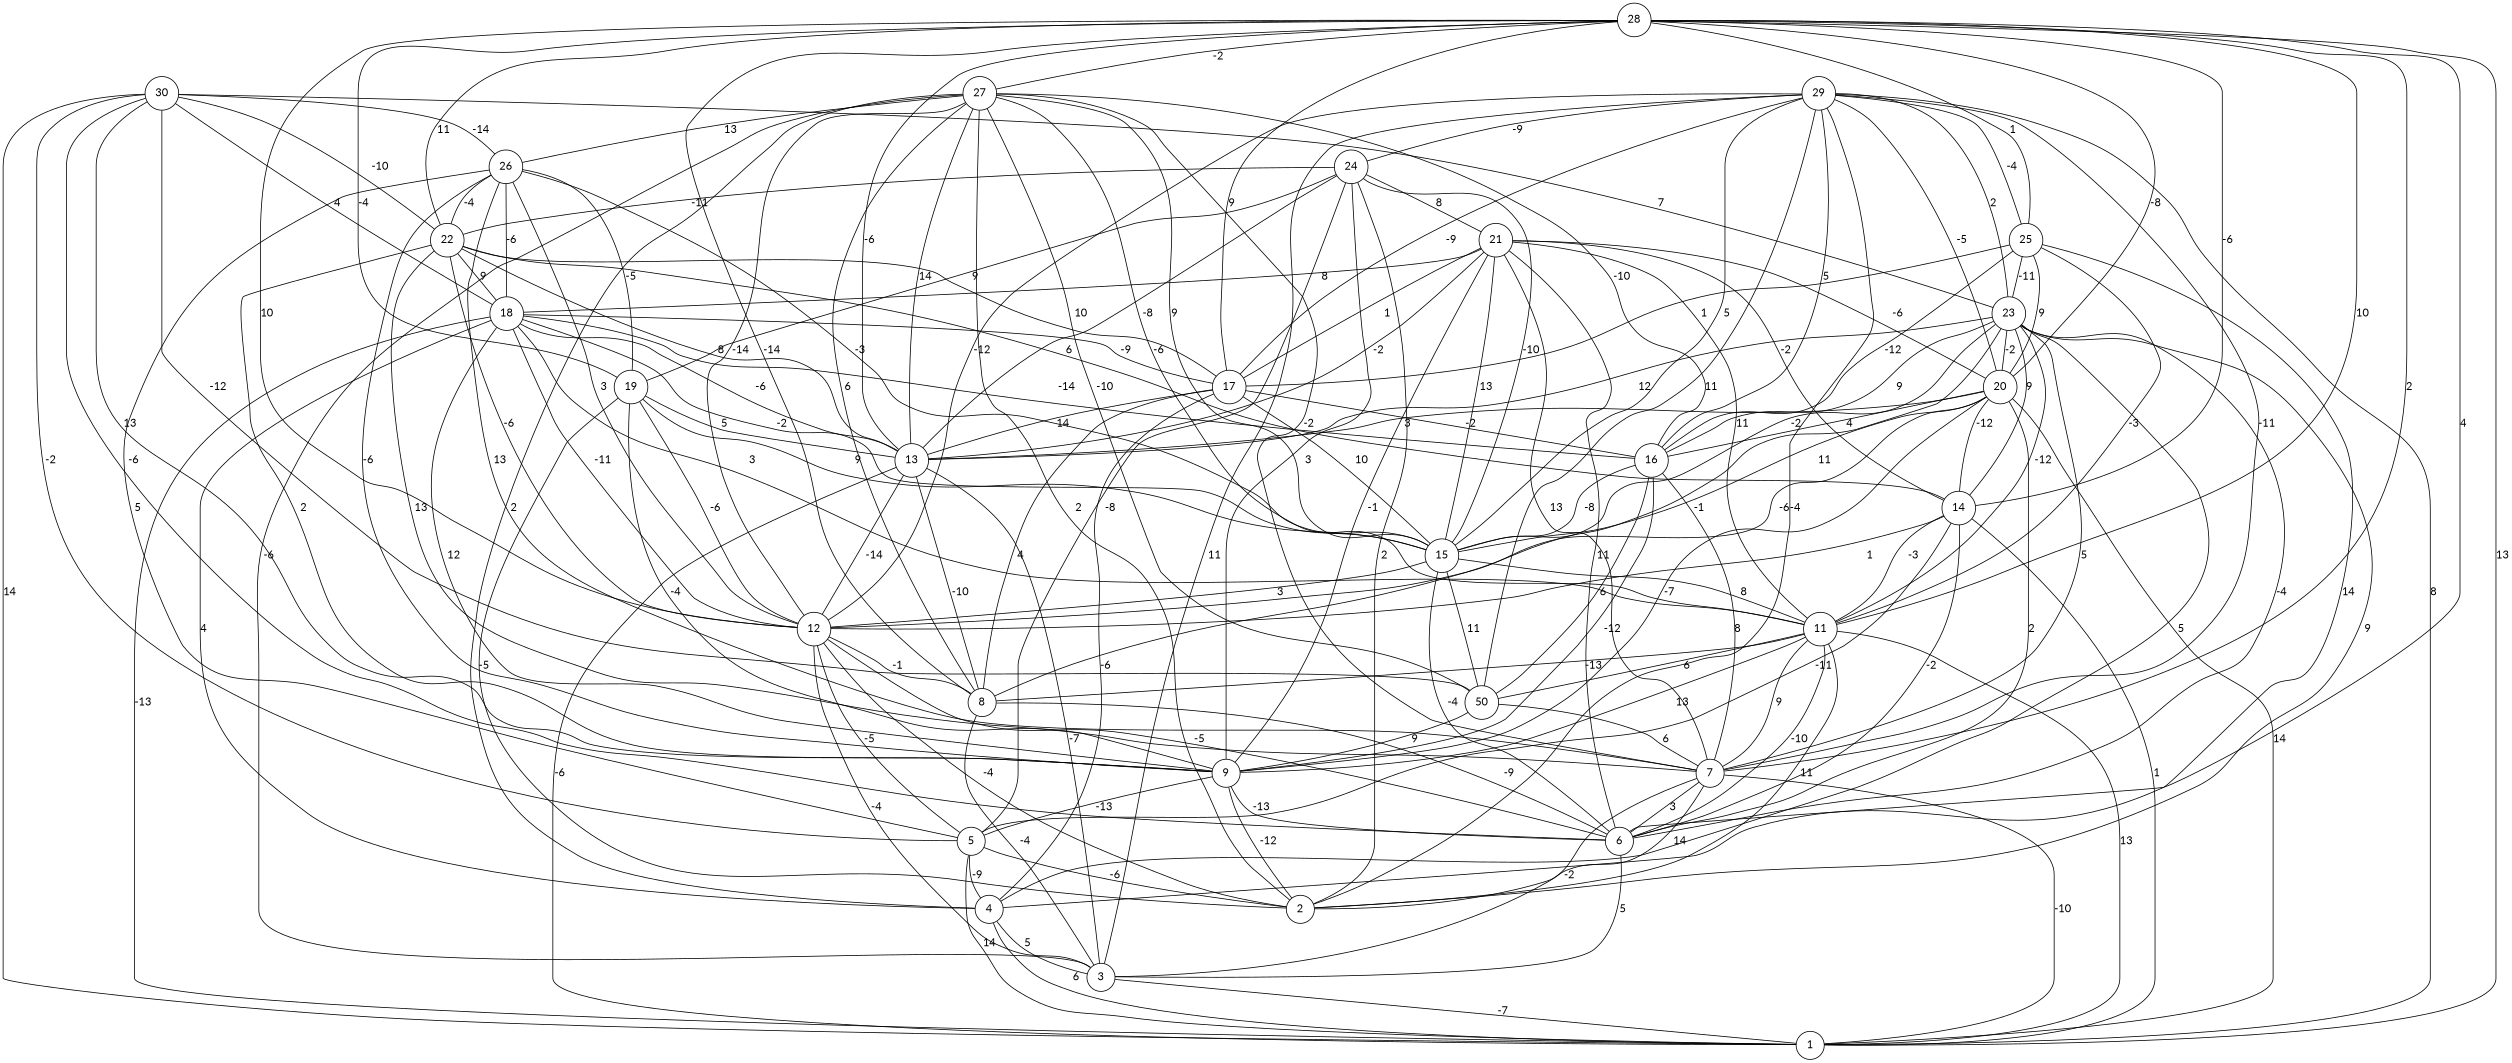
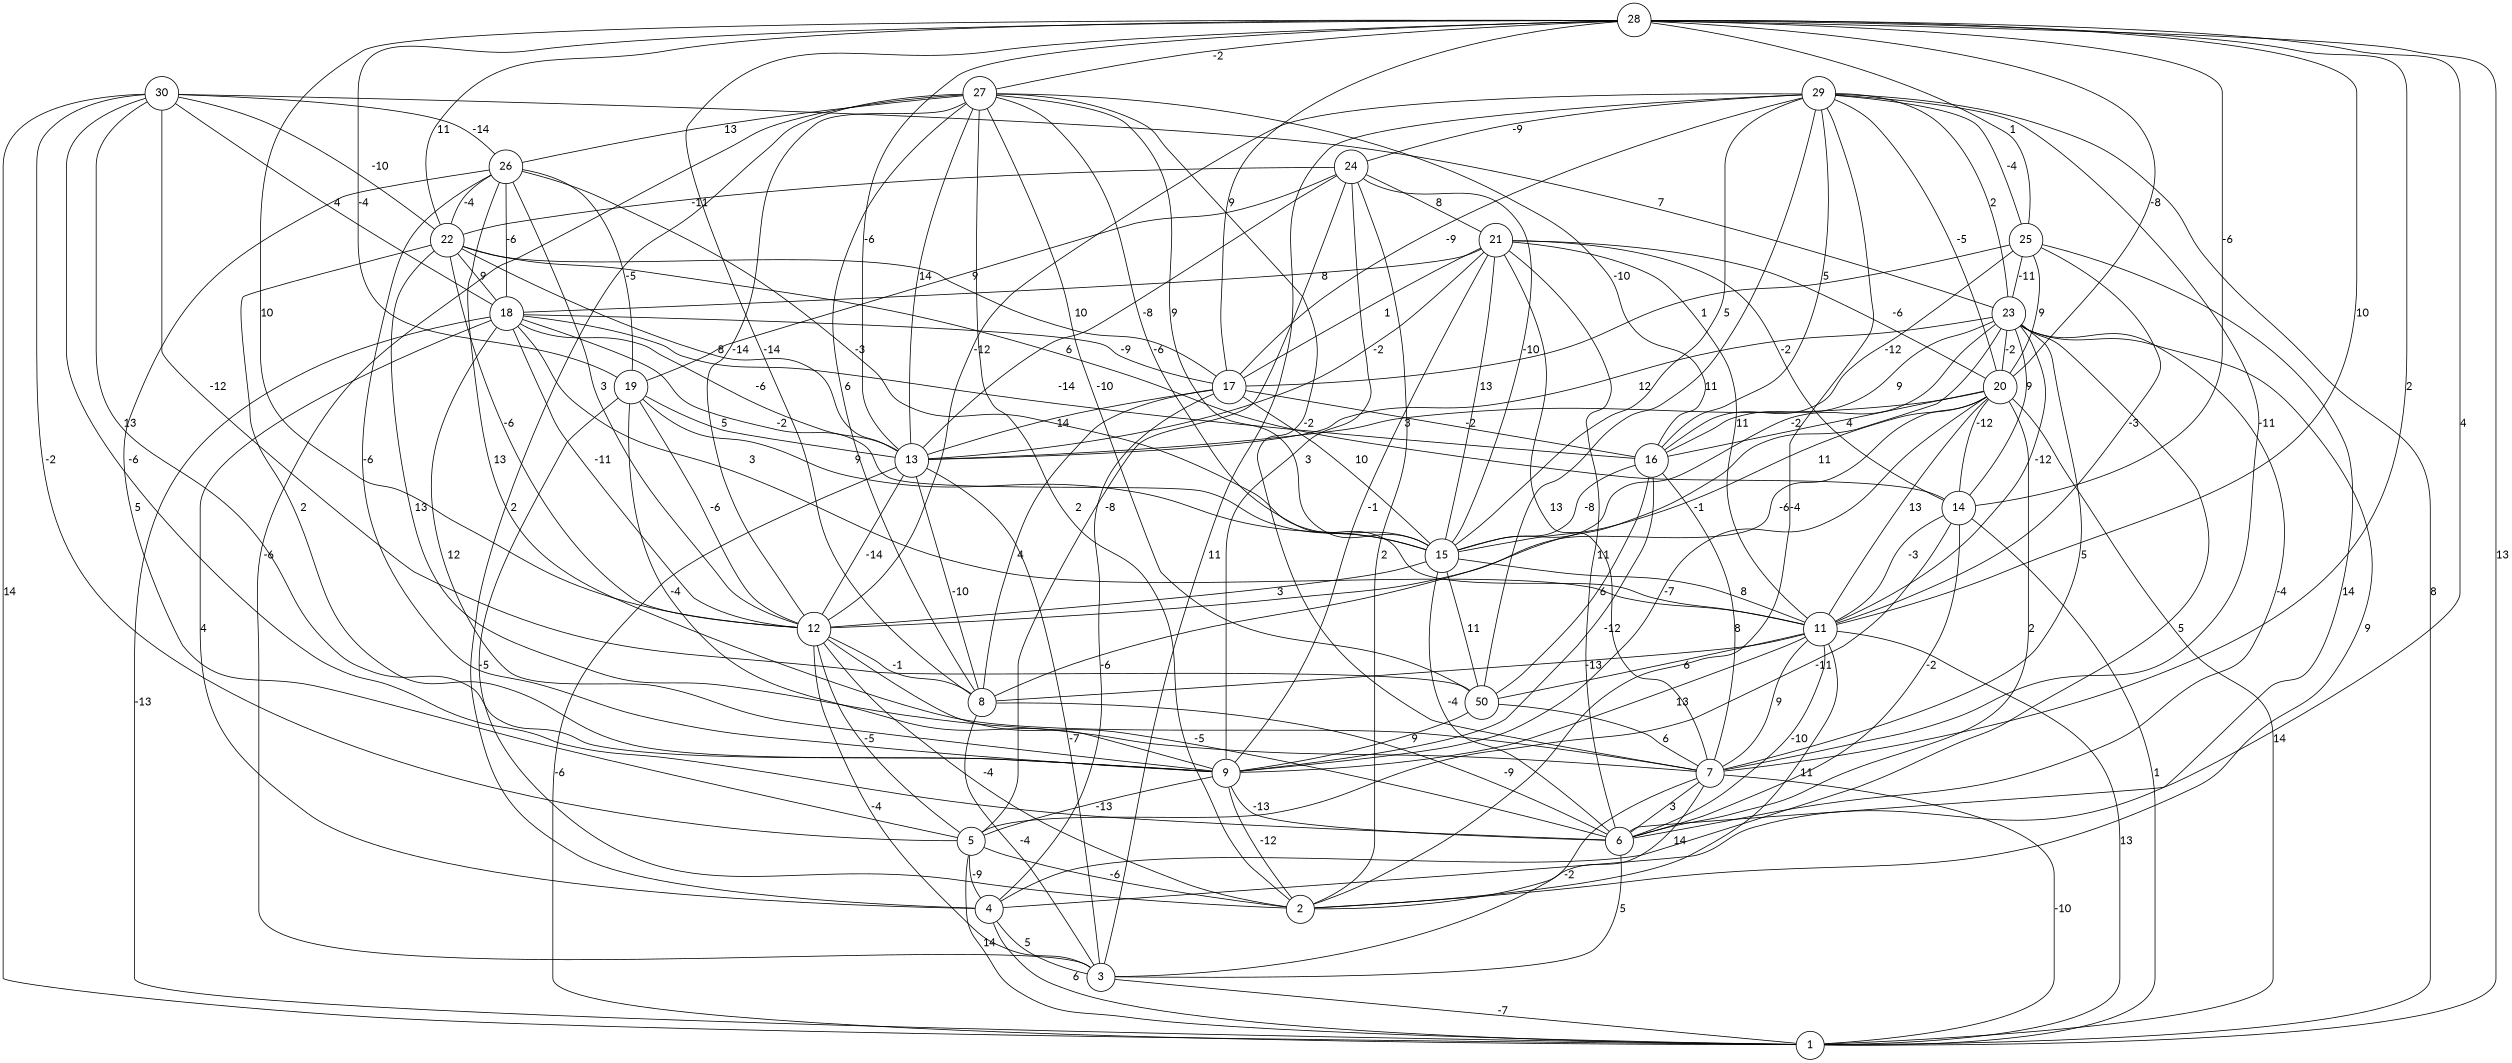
  graph {
    fontname=Lato
    node [fontname=Lato shape=circle]
    edge [fontname=Lato]
    30
    1
    5
    6
    9
    n6 [label=50]
    18
    22
    23
    26
    2
    4
    3
    7
    12
    15
    16
    17
    11
    13
    14
    20
    8
    19
    29
    24
    25
    21
    28
    27
    30 -- 1 [label=14]
    30 -- 5 [label=-2]
    30 -- 6 [label=-6]
    30 -- 9 [label=13]
    30 -- n6 [label=-12]
    30 -- 18 [label=4]
    30 -- 22 [label=-10]
    30 -- 23 [label=7]
    30 -- 26 [label=-14]
    5 -- 1 [label=14]
    5 -- 2 [label=-6]
    5 -- 4 [label=-9]
    6 -- 3 [label=5]
    9 -- 5 [label=-13]
    9 -- 6 [label=-13]
    9 -- 2 [label=-12]
    n6 -- 9 [label=9]
    n6 -- 7 [label=6]
    18 -- 1 [label=-13]
    18 -- 9 [label=12]
    18 -- 4 [label=4]
    18 -- 12 [label=-11]
    18 -- 15 [label=-2]
    18 -- 16 [label=-14]
    18 -- 17 [label=-9]
    18 -- 11 [label=3]
    18 -- 13 [label=-6]
    22 -- 9 [label=2]
    22 -- 18 [label=9]
    22 -- 7 [label=13]
    22 -- 12 [label=-6]
    22 -- 17 [label=10]
    22 -- 13 [label=8]
    22 -- 14 [label=6]
    23 -- 6 [label=-4]
    23 -- 2 [label=9]
    23 -- 4 [label=5]
    23 -- 7 [label=5]
    23 -- 15 [label=-2]
    23 -- 16 [label=9]
    23 -- 11 [label=-12]
    23 -- 13 [label=12]
    23 -- 14 [label=9]
    23 -- 20 [label=-2]
    23 -- 8 [label=-1]
    26 -- 5 [label=5]
    26 -- 9 [label=-6]
    26 -- 18 [label=-6]
    26 -- 22 [label=-4]
    26 -- 7 [label=13]
    26 -- 12 [label=3]
    26 -- 15 [label=-3]
    26 -- 19 [label=-5]
    4 -- 1 [label=6]
    4 -- 3 [label=5]
    3 -- 1 [label=-7]
    7 -- 1 [label=-10]
    7 -- 6 [label=3]
    7 -- 2 [label=14]
    7 -- 3 [label=-2]
    12 -- 5 [label=-5]
    12 -- 6 [label=-5]
    12 -- 2 [label=-4]
    12 -- 3 [label=-4]
    12 -- 8 [label=-1]
    15 -- 6 [label=-4]
    15 -- n6 [label=11]
    15 -- 12 [label=3]
    15 -- 11 [label=8]
    16 -- 9 [label=-12]
    16 -- n6 [label=6]
    16 -- 7 [label=8]
    16 -- 15 [label=-8]
    17 -- 4 [label=-6]
    17 -- 15 [label=10]
    17 -- 16 [label=-2]
    17 -- 13 [label=14]
    17 -- 8 [label=4]
    11 -- 1 [label=13]
    11 -- 6 [label=-10]
    11 -- 9 [label=13]
    11 -- n6 [label=6]
    11 -- 2 [label=11]
    11 -- 7 [label=9]
    11 -- 8 [label=-13]
    13 -- 1 [label=-6]
    13 -- 3 [label=-7]
    13 -- 12 [label=-14]
    13 -- 8 [label=-10]
    14 -- 1 [label=1]
    14 -- 5 [label=-11]
    14 -- 6 [label=-2]
-   14 -- 12 [label=1]
    14 -- 11 [label=-3]
    20 -- 1 [label=14]
    20 -- 6 [label=2]
    20 -- 9 [label=-7]
    20 -- 12 [label=-6]
    20 -- 15 [label=11]
    20 -- 16 [label=4]
+   20 -- 11 [label=13]
    20 -- 13 [label=3]
    20 -- 14 [label=-12]
    8 -- 6 [label=-9]
    8 -- 3 [label=-4]
    19 -- 9 [label=-4]
    19 -- 2 [label=-5]
    19 -- 12 [label=-6]
    19 -- 15 [label=9]
    19 -- 13 [label=5]
    29 -- 1 [label=8]
    29 -- n6 [label=11]
    29 -- 23 [label=2]
    29 -- 2 [label=-4]
    29 -- 3 [label=11]
    29 -- 7 [label=-11]
    29 -- 12 [label=-12]
    29 -- 15 [label=5]
    29 -- 16 [label=5]
    29 -- 17 [label=-9]
    29 -- 20 [label=-5]
    29 -- 24 [label=-9]
    29 -- 25 [label=-4]
    24 -- 5 [label=-8]
    24 -- 9 [label=3]
    24 -- 22 [label=-11]
    24 -- 2 [label=2]
    24 -- 15 [label=-10]
    24 -- 13 [label=-8]
    24 -- 19 [label=9]
    24 -- 21 [label=8]
    25 -- 23 [label=-11]
    25 -- 4 [label=14]
    25 -- 16 [label=-12]
    25 -- 17 [label=1]
    25 -- 11 [label=-3]
    25 -- 20 [label=9]
    21 -- 6 [label=11]
    21 -- 9 [label=-1]
    21 -- 18 [label=8]
    21 -- 7 [label=13]
    21 -- 15 [label=13]
    21 -- 17 [label=1]
    21 -- 11 [label=11]
    21 -- 13 [label=-2]
    21 -- 14 [label=-2]
    21 -- 20 [label=-6]
    28 -- 1 [label=13]
    28 -- 6 [label=4]
    28 -- 22 [label=11]
    28 -- 7 [label=2]
    28 -- 12 [label=10]
    28 -- 17 [label=9]
    28 -- 11 [label=10]
    28 -- 13 [label=-6]
    28 -- 14 [label=-6]
    28 -- 20 [label=-8]
    28 -- 8 [label=-14]
    28 -- 19 [label=-4]
    28 -- 25 [label=1]
    28 -- 27 [label=-2]
    27 -- n6 [label=-10]
    27 -- 26 [label=13]
    27 -- 2 [label=2]
    27 -- 4 [label=2]
    27 -- 3 [label=-6]
    27 -- 7 [label=-2]
    27 -- 12 [label=-14]
    27 -- 15 [label=9]
    27 -- 16 [label=-10]
    27 -- 11 [label=-6]
    27 -- 13 [label=14]
    27 -- 8 [label=6]
  }
